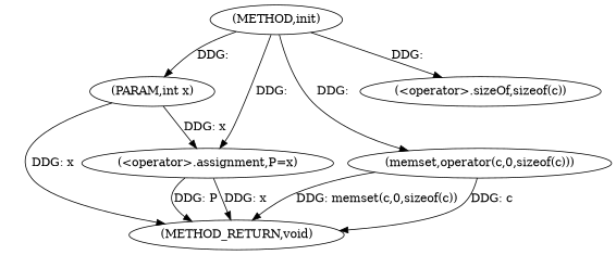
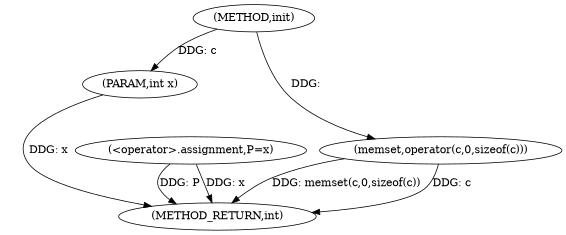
  digraph {
    n1 [label="(METHOD,init)"]
    n2 [label="(PARAM,int x)"]
    n3 [label="(<operator>.assignment,P=x)"]
    n4 [label="(memset,operator(c,0,sizeof(c)))"]
-   n5 [label="(<operator>.sizeOf,sizeof(c))"]
-   n6 [label="(METHOD_RETURN,void)"]
-   n1 -> n2 [label="DDG: "]
-   n1 -> n3 [label="DDG: "]
+   n6 [label="(METHOD_RETURN,int)"]
+   n1 -> n2 [label="DDG: c"]
    n1 -> n4 [label="DDG: "]
-   n1 -> n5 [label="DDG: "]
-   n2 -> n3 [label="DDG: x"]
    n2 -> n6 [label="DDG: x"]
    n3 -> n6 [label="DDG: x"]
    n3 -> n6 [label="DDG: P"]
    n4 -> n6 [label="DDG: c"]
    n4 -> n6 [label="DDG: memset(c,0,sizeof(c))"]
  }
